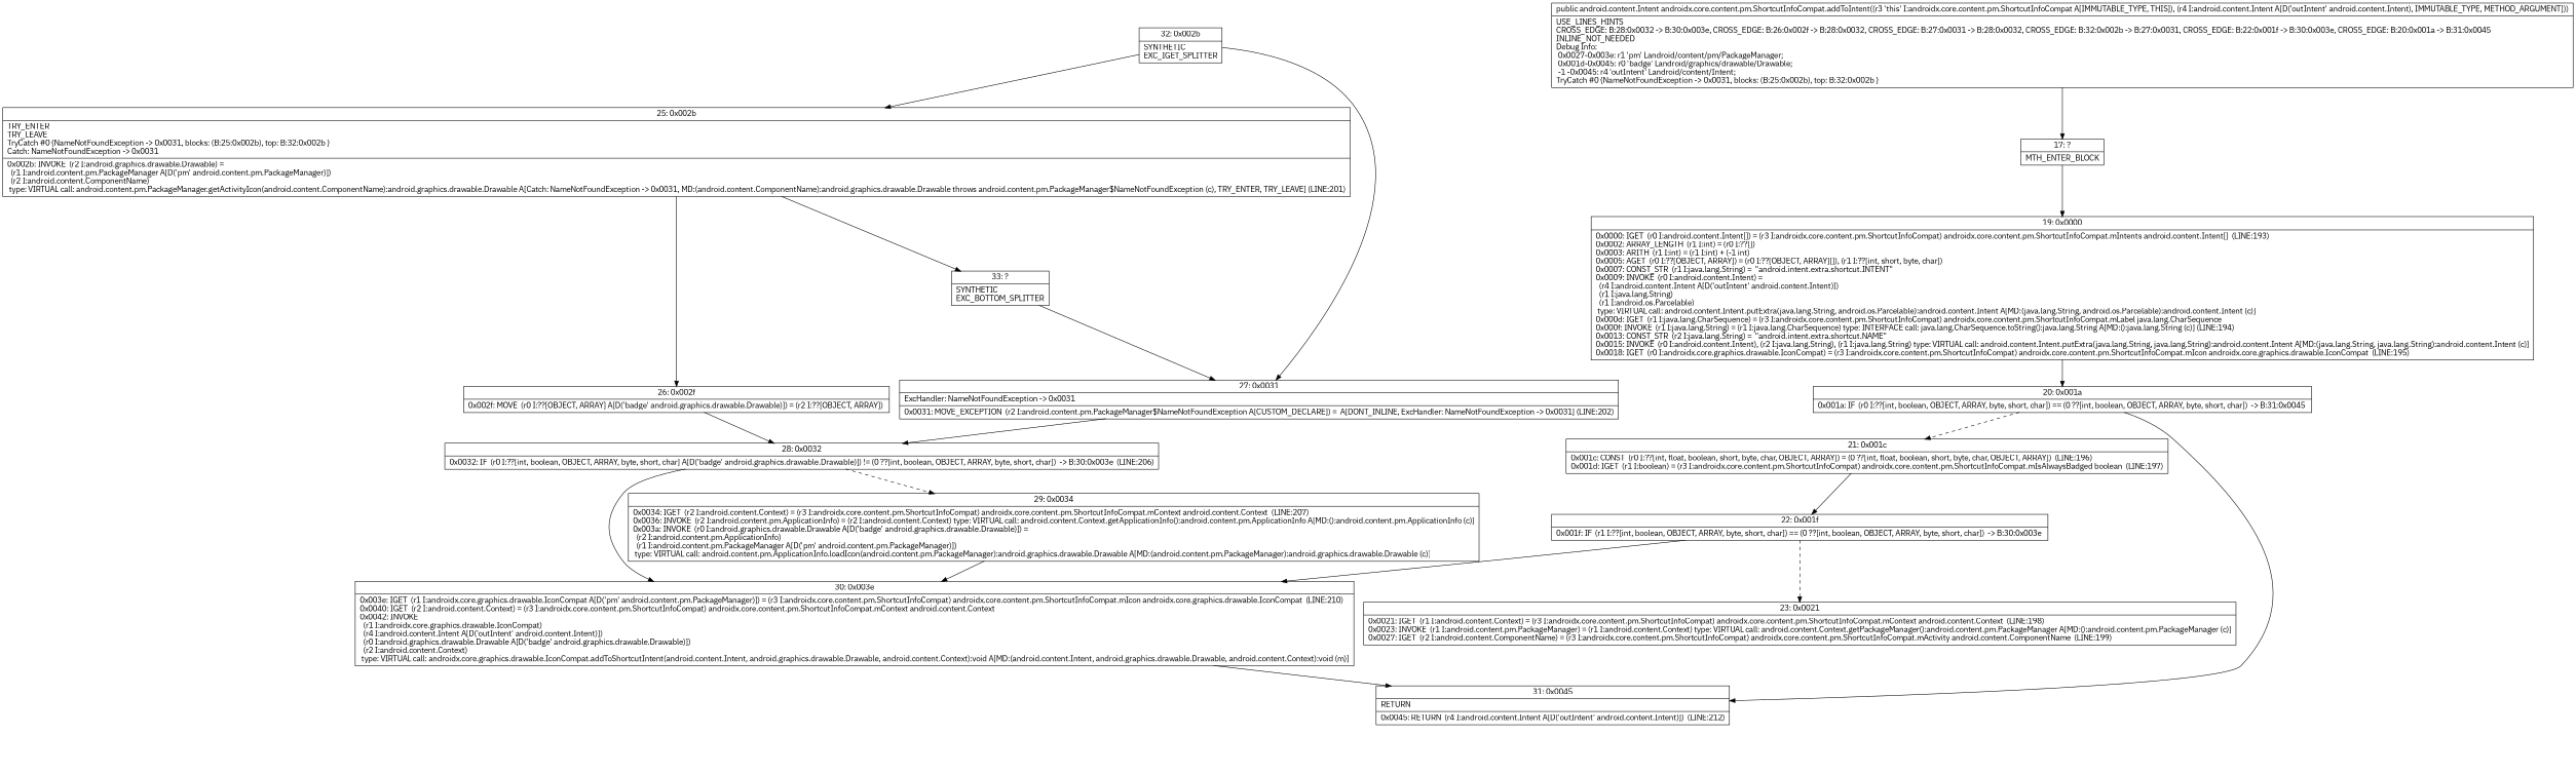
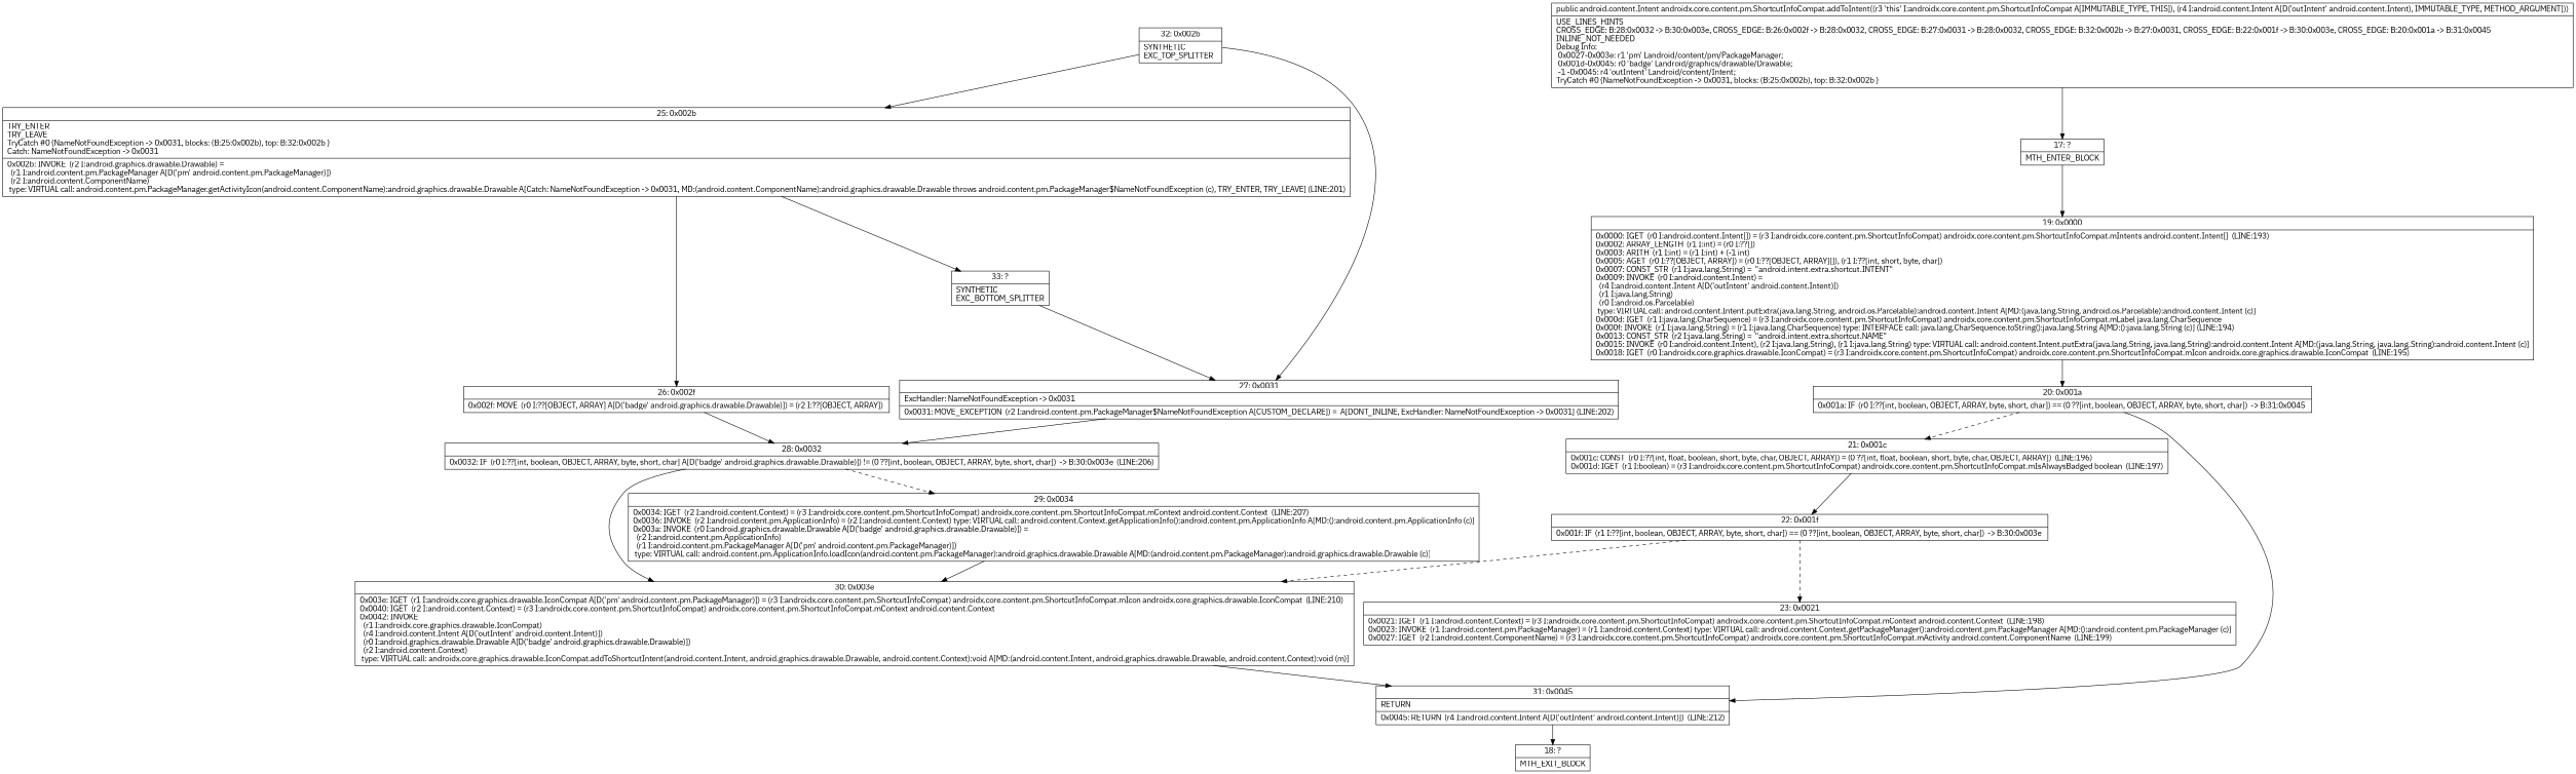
  digraph {
    fontname="IBM Plex Sans"
    node [fontname="IBM Plex Sans" shape=record]
    edge [fontname="IBM Plex Sans"]
    n1 [label="{17\:\ ?|MTH_ENTER_BLOCK\l}"]
-   n2 [label="{19\:\ 0x0000|0x0000: IGET  (r0 I:android.content.Intent[]) = (r3 I:androidx.core.content.pm.ShortcutInfoCompat) androidx.core.content.pm.ShortcutInfoCompat.mIntents android.content.Intent[]  (LINE:193)\l0x0002: ARRAY_LENGTH  (r1 I:int) = (r0 I:??[]) \l0x0003: ARITH  (r1 I:int) = (r1 I:int) + (\-1 int) \l0x0005: AGET  (r0 I:??[OBJECT, ARRAY]) = (r0 I:??[OBJECT, ARRAY][]), (r1 I:??[int, short, byte, char]) \l0x0007: CONST_STR  (r1 I:java.lang.String) =  \"android.intent.extra.shortcut.INTENT\" \l0x0009: INVOKE  (r0 I:android.content.Intent) = \l  (r4 I:android.content.Intent A[D('outIntent' android.content.Intent)])\l  (r1 I:java.lang.String)\l  (r1 I:android.os.Parcelable)\l type: VIRTUAL call: android.content.Intent.putExtra(java.lang.String, android.os.Parcelable):android.content.Intent A[MD:(java.lang.String, android.os.Parcelable):android.content.Intent (c)]\l0x000d: IGET  (r1 I:java.lang.CharSequence) = (r3 I:androidx.core.content.pm.ShortcutInfoCompat) androidx.core.content.pm.ShortcutInfoCompat.mLabel java.lang.CharSequence \l0x000f: INVOKE  (r1 I:java.lang.String) = (r1 I:java.lang.CharSequence) type: INTERFACE call: java.lang.CharSequence.toString():java.lang.String A[MD:():java.lang.String (c)] (LINE:194)\l0x0013: CONST_STR  (r2 I:java.lang.String) =  \"android.intent.extra.shortcut.NAME\" \l0x0015: INVOKE  (r0 I:android.content.Intent), (r2 I:java.lang.String), (r1 I:java.lang.String) type: VIRTUAL call: android.content.Intent.putExtra(java.lang.String, java.lang.String):android.content.Intent A[MD:(java.lang.String, java.lang.String):android.content.Intent (c)]\l0x0018: IGET  (r0 I:androidx.core.graphics.drawable.IconCompat) = (r3 I:androidx.core.content.pm.ShortcutInfoCompat) androidx.core.content.pm.ShortcutInfoCompat.mIcon androidx.core.graphics.drawable.IconCompat  (LINE:195)\l}"]
+   n2 [label="{19\:\ 0x0000|0x0000: IGET  (r0 I:android.content.Intent[]) = (r3 I:androidx.core.content.pm.ShortcutInfoCompat) androidx.core.content.pm.ShortcutInfoCompat.mIntents android.content.Intent[]  (LINE:193)\l0x0002: ARRAY_LENGTH  (r1 I:int) = (r0 I:??[]) \l0x0003: ARITH  (r1 I:int) = (r1 I:int) + (\-1 int) \l0x0005: AGET  (r0 I:??[OBJECT, ARRAY]) = (r0 I:??[OBJECT, ARRAY][]), (r1 I:??[int, short, byte, char]) \l0x0007: CONST_STR  (r1 I:java.lang.String) =  \"android.intent.extra.shortcut.INTENT\" \l0x0009: INVOKE  (r0 I:android.content.Intent) = \l  (r4 I:android.content.Intent A[D('outIntent' android.content.Intent)])\l  (r1 I:java.lang.String)\l  (r0 I:android.os.Parcelable)\l type: VIRTUAL call: android.content.Intent.putExtra(java.lang.String, android.os.Parcelable):android.content.Intent A[MD:(java.lang.String, android.os.Parcelable):android.content.Intent (c)]\l0x000d: IGET  (r1 I:java.lang.CharSequence) = (r3 I:androidx.core.content.pm.ShortcutInfoCompat) androidx.core.content.pm.ShortcutInfoCompat.mLabel java.lang.CharSequence \l0x000f: INVOKE  (r1 I:java.lang.String) = (r1 I:java.lang.CharSequence) type: INTERFACE call: java.lang.CharSequence.toString():java.lang.String A[MD:():java.lang.String (c)] (LINE:194)\l0x0013: CONST_STR  (r2 I:java.lang.String) =  \"android.intent.extra.shortcut.NAME\" \l0x0015: INVOKE  (r0 I:android.content.Intent), (r2 I:java.lang.String), (r1 I:java.lang.String) type: VIRTUAL call: android.content.Intent.putExtra(java.lang.String, java.lang.String):android.content.Intent A[MD:(java.lang.String, java.lang.String):android.content.Intent (c)]\l0x0018: IGET  (r0 I:androidx.core.graphics.drawable.IconCompat) = (r3 I:androidx.core.content.pm.ShortcutInfoCompat) androidx.core.content.pm.ShortcutInfoCompat.mIcon androidx.core.graphics.drawable.IconCompat  (LINE:195)\l}"]
    n3 [label="{20\:\ 0x001a|0x001a: IF  (r0 I:??[int, boolean, OBJECT, ARRAY, byte, short, char]) == (0 ??[int, boolean, OBJECT, ARRAY, byte, short, char])  \-\> B:31:0x0045 \l}"]
    n4 [label="{21\:\ 0x001c|0x001c: CONST  (r0 I:??[int, float, boolean, short, byte, char, OBJECT, ARRAY]) = (0 ??[int, float, boolean, short, byte, char, OBJECT, ARRAY])  (LINE:196)\l0x001d: IGET  (r1 I:boolean) = (r3 I:androidx.core.content.pm.ShortcutInfoCompat) androidx.core.content.pm.ShortcutInfoCompat.mIsAlwaysBadged boolean  (LINE:197)\l}"]
    n5 [label="{31\:\ 0x0045|RETURN\l|0x0045: RETURN  (r4 I:android.content.Intent A[D('outIntent' android.content.Intent)])  (LINE:212)\l}"]
    n6 [label="{22\:\ 0x001f|0x001f: IF  (r1 I:??[int, boolean, OBJECT, ARRAY, byte, short, char]) == (0 ??[int, boolean, OBJECT, ARRAY, byte, short, char])  \-\> B:30:0x003e \l}"]
+   n7 [label="{18\:\ ?|MTH_EXIT_BLOCK\l}"]
    n8 [label="{23\:\ 0x0021|0x0021: IGET  (r1 I:android.content.Context) = (r3 I:androidx.core.content.pm.ShortcutInfoCompat) androidx.core.content.pm.ShortcutInfoCompat.mContext android.content.Context  (LINE:198)\l0x0023: INVOKE  (r1 I:android.content.pm.PackageManager) = (r1 I:android.content.Context) type: VIRTUAL call: android.content.Context.getPackageManager():android.content.pm.PackageManager A[MD:():android.content.pm.PackageManager (c)]\l0x0027: IGET  (r2 I:android.content.ComponentName) = (r3 I:androidx.core.content.pm.ShortcutInfoCompat) androidx.core.content.pm.ShortcutInfoCompat.mActivity android.content.ComponentName  (LINE:199)\l}"]
    n9 [label="{30\:\ 0x003e|0x003e: IGET  (r1 I:androidx.core.graphics.drawable.IconCompat A[D('pm' android.content.pm.PackageManager)]) = (r3 I:androidx.core.content.pm.ShortcutInfoCompat) androidx.core.content.pm.ShortcutInfoCompat.mIcon androidx.core.graphics.drawable.IconCompat  (LINE:210)\l0x0040: IGET  (r2 I:android.content.Context) = (r3 I:androidx.core.content.pm.ShortcutInfoCompat) androidx.core.content.pm.ShortcutInfoCompat.mContext android.content.Context \l0x0042: INVOKE  \l  (r1 I:androidx.core.graphics.drawable.IconCompat)\l  (r4 I:android.content.Intent A[D('outIntent' android.content.Intent)])\l  (r0 I:android.graphics.drawable.Drawable A[D('badge' android.graphics.drawable.Drawable)])\l  (r2 I:android.content.Context)\l type: VIRTUAL call: androidx.core.graphics.drawable.IconCompat.addToShortcutIntent(android.content.Intent, android.graphics.drawable.Drawable, android.content.Context):void A[MD:(android.content.Intent, android.graphics.drawable.Drawable, android.content.Context):void (m)]\l}"]
    n10 [label="{28\:\ 0x0032|0x0032: IF  (r0 I:??[int, boolean, OBJECT, ARRAY, byte, short, char] A[D('badge' android.graphics.drawable.Drawable)]) != (0 ??[int, boolean, OBJECT, ARRAY, byte, short, char])  \-\> B:30:0x003e  (LINE:206)\l}"]
    n11 [label="{29\:\ 0x0034|0x0034: IGET  (r2 I:android.content.Context) = (r3 I:androidx.core.content.pm.ShortcutInfoCompat) androidx.core.content.pm.ShortcutInfoCompat.mContext android.content.Context  (LINE:207)\l0x0036: INVOKE  (r2 I:android.content.pm.ApplicationInfo) = (r2 I:android.content.Context) type: VIRTUAL call: android.content.Context.getApplicationInfo():android.content.pm.ApplicationInfo A[MD:():android.content.pm.ApplicationInfo (c)]\l0x003a: INVOKE  (r0 I:android.graphics.drawable.Drawable A[D('badge' android.graphics.drawable.Drawable)]) = \l  (r2 I:android.content.pm.ApplicationInfo)\l  (r1 I:android.content.pm.PackageManager A[D('pm' android.content.pm.PackageManager)])\l type: VIRTUAL call: android.content.pm.ApplicationInfo.loadIcon(android.content.pm.PackageManager):android.graphics.drawable.Drawable A[MD:(android.content.pm.PackageManager):android.graphics.drawable.Drawable (c)]\l}"]
-   n12 [label="{32\:\ 0x002b|SYNTHETIC\lEXC_IGET_SPLITTER\l}"]
+   n12 [label="{32\:\ 0x002b|SYNTHETIC\lEXC_TOP_SPLITTER\l}"]
    n13 [label="{25\:\ 0x002b|TRY_ENTER\lTRY_LEAVE\lTryCatch #0 \{NameNotFoundException \-\> 0x0031, blocks: (B:25:0x002b), top: B:32:0x002b \}\lCatch: NameNotFoundException \-\> 0x0031\l|0x002b: INVOKE  (r2 I:android.graphics.drawable.Drawable) = \l  (r1 I:android.content.pm.PackageManager A[D('pm' android.content.pm.PackageManager)])\l  (r2 I:android.content.ComponentName)\l type: VIRTUAL call: android.content.pm.PackageManager.getActivityIcon(android.content.ComponentName):android.graphics.drawable.Drawable A[Catch: NameNotFoundException \-\> 0x0031, MD:(android.content.ComponentName):android.graphics.drawable.Drawable throws android.content.pm.PackageManager$NameNotFoundException (c), TRY_ENTER, TRY_LEAVE] (LINE:201)\l}"]
    n14 [label="{27\:\ 0x0031|ExcHandler: NameNotFoundException \-\> 0x0031\l|0x0031: MOVE_EXCEPTION  (r2 I:android.content.pm.PackageManager$NameNotFoundException A[CUSTOM_DECLARE]) =  A[DONT_INLINE, ExcHandler: NameNotFoundException \-\> 0x0031] (LINE:202)\l}"]
    n15 [label="{26\:\ 0x002f|0x002f: MOVE  (r0 I:??[OBJECT, ARRAY] A[D('badge' android.graphics.drawable.Drawable)]) = (r2 I:??[OBJECT, ARRAY]) \l}"]
    n16 [label="{33\:\ ?|SYNTHETIC\lEXC_BOTTOM_SPLITTER\l}"]
    n17 [label="{public android.content.Intent androidx.core.content.pm.ShortcutInfoCompat.addToIntent((r3 'this' I:androidx.core.content.pm.ShortcutInfoCompat A[IMMUTABLE_TYPE, THIS]), (r4 I:android.content.Intent A[D('outIntent' android.content.Intent), IMMUTABLE_TYPE, METHOD_ARGUMENT]))  | USE_LINES_HINTS\lCROSS_EDGE: B:28:0x0032 \-\> B:30:0x003e, CROSS_EDGE: B:26:0x002f \-\> B:28:0x0032, CROSS_EDGE: B:27:0x0031 \-\> B:28:0x0032, CROSS_EDGE: B:32:0x002b \-\> B:27:0x0031, CROSS_EDGE: B:22:0x001f \-\> B:30:0x003e, CROSS_EDGE: B:20:0x001a \-\> B:31:0x0045\lINLINE_NOT_NEEDED\lDebug Info:\l  0x0027\-0x003e: r1 'pm' Landroid\/content\/pm\/PackageManager;\l  0x001d\-0x0045: r0 'badge' Landroid\/graphics\/drawable\/Drawable;\l  \-1 \-0x0045: r4 'outIntent' Landroid\/content\/Intent;\lTryCatch #0 \{NameNotFoundException \-\> 0x0031, blocks: (B:25:0x002b), top: B:32:0x002b \}\l}"]
    n1 -> n2
    n2 -> n3
    n3 -> n4 [style=dashed]
    n3 -> n5
    n4 -> n6
+   n5 -> n7
    n6 -> n8 [style=dashed]
-   n6 -> n9
+   n6 -> n9 [style=dashed]
    n9 -> n5
    n10 -> n9
    n10 -> n11 [style=dashed]
    n11 -> n9
    n12 -> n13
    n12 -> n14
    n13 -> n15
    n13 -> n16
    n14 -> n10
    n15 -> n10
    n16 -> n14
    n17 -> n1
  }
